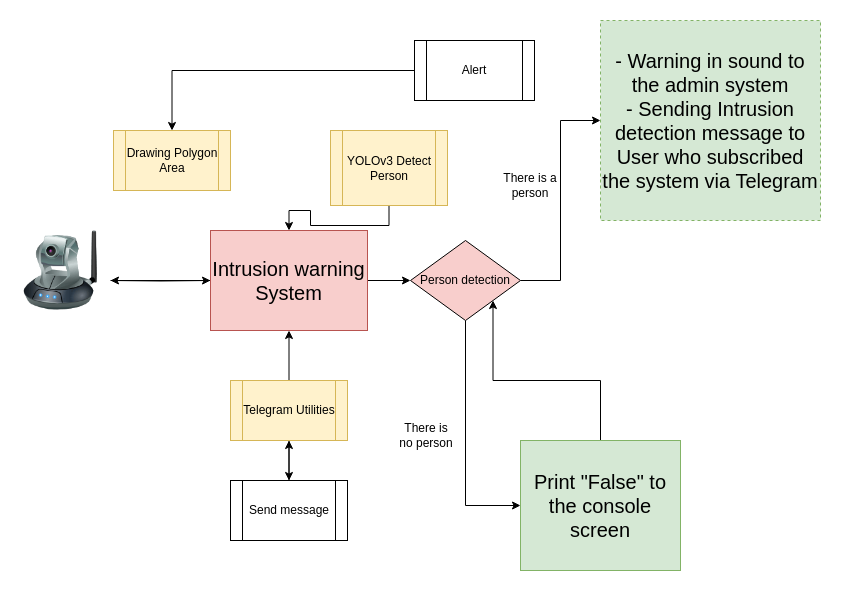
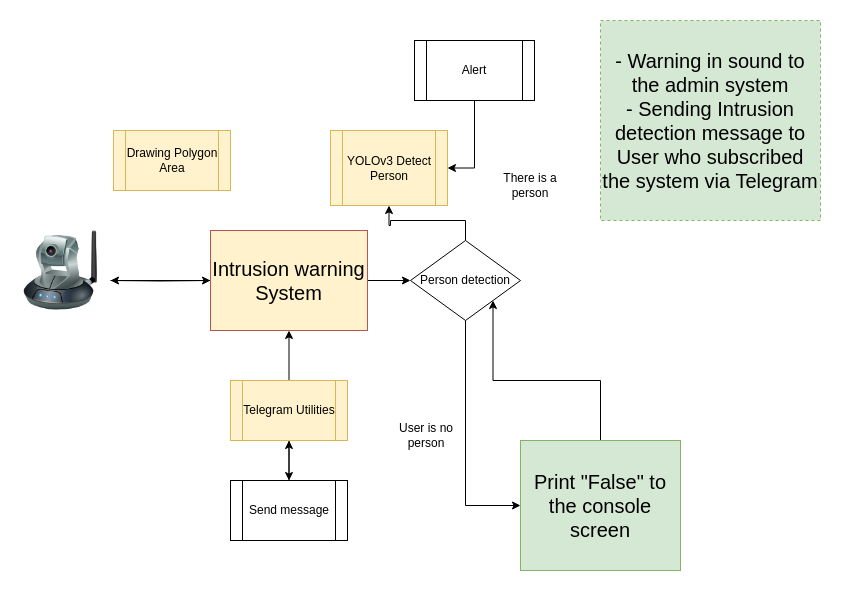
  <mxCell id="0" />
  <mxCell id="1" parent="0" />
  <mxCell id="2" style="edgeStyle=orthogonalEdgeStyle;rounded=0;orthogonalLoop=1;jettySize=auto;html=1;" parent="1" target="6" edge="1"><mxGeometry relative="1" as="geometry"><mxPoint x="110" y="280" as="sourcePoint" /></mxGeometry></mxCell>
  <mxCell id="3" value="" style="image;html=1;image=img/lib/clip_art/networking/Ip_Camera_128x128.png" parent="1" vertex="1"><mxGeometry x="20" y="230" width="80" height="80" as="geometry" /></mxCell>
  <mxCell id="4" style="edgeStyle=orthogonalEdgeStyle;rounded=0;orthogonalLoop=1;jettySize=auto;html=1;entryX=1;entryY=0.5;entryDx=0;entryDy=0;" parent="1" source="6" edge="1"><mxGeometry relative="1" as="geometry"><mxPoint x="110" y="280" as="targetPoint" /></mxGeometry></mxCell>
  <mxCell id="5" style="edgeStyle=orthogonalEdgeStyle;rounded=0;orthogonalLoop=1;jettySize=auto;html=1;entryX=0;entryY=0.5;entryDx=0;entryDy=0;" parent="1" source="6" target="19" edge="1"><mxGeometry relative="1" as="geometry" /></mxCell>
- <mxCell id="6" value="&lt;font style=&quot;font-size: 20px;&quot;&gt;Intrusion warning System&lt;/font&gt;" style="rounded=0;whiteSpace=wrap;html=1;fillColor=#f8cecc;strokeColor=#b85450;" parent="1" vertex="1"><mxGeometry x="210" y="230" width="157" height="100" as="geometry" /></mxCell>
- <mxCell id="7" style="edgeStyle=orthogonalEdgeStyle;rounded=0;orthogonalLoop=1;jettySize=auto;html=1;entryX=0.5;entryY=0;entryDx=0;entryDy=0;" parent="1" source="8" target="6" edge="1"><mxGeometry relative="1" as="geometry" /></mxCell>
+ <mxCell id="6" value="&lt;font style=&quot;font-size: 20px;&quot;&gt;Intrusion warning System&lt;/font&gt;" style="rounded=0;whiteSpace=wrap;html=1;fillColor=#fff2cc;strokeColor=#b85450;" parent="1" vertex="1"><mxGeometry x="210" y="230" width="157" height="100" as="geometry" /></mxCell>
  <mxCell id="8" value="YOLOv3 Detect Person" style="shape=process;whiteSpace=wrap;html=1;backgroundOutline=1;fillColor=#fff2cc;strokeColor=#d6b656;" parent="1" vertex="1"><mxGeometry x="330" y="130" width="117" height="75" as="geometry" /></mxCell>
  <mxCell id="9" style="edgeStyle=orthogonalEdgeStyle;rounded=0;orthogonalLoop=1;jettySize=auto;html=1;" parent="1" source="11" target="6" edge="1"><mxGeometry relative="1" as="geometry" /></mxCell>
  <mxCell id="10" value="" style="edgeStyle=orthogonalEdgeStyle;rounded=0;orthogonalLoop=1;jettySize=auto;html=1;" edge="1" parent="1" source="11" target="16"><mxGeometry relative="1" as="geometry" /></mxCell>
  <mxCell id="11" value="Telegram Utilities" style="shape=process;whiteSpace=wrap;html=1;backgroundOutline=1;fillColor=#fff2cc;strokeColor=#d6b656;" parent="1" vertex="1"><mxGeometry x="230" y="380" width="117" height="60" as="geometry" /></mxCell>
  <mxCell id="12" value="&lt;font style=&quot;font-size: 20px;&quot;&gt;- Warning in sound to the admin system&lt;br&gt;- Sending&amp;nbsp;Intrusion detection message to User who subscribed the system via Telegram&lt;br&gt;&lt;/font&gt;" style="rounded=0;whiteSpace=wrap;html=1;fillColor=#d5e8d4;strokeColor=#82b366;dashed=1;" parent="1" vertex="1"><mxGeometry x="600" y="20" width="220" height="200" as="geometry" /></mxCell>
- <mxCell id="13" style="edgeStyle=orthogonalEdgeStyle;rounded=0;orthogonalLoop=1;jettySize=auto;html=1;" parent="1" source="14" target="24" edge="1"><mxGeometry relative="1" as="geometry" /></mxCell>
+ <mxCell id="13" style="edgeStyle=orthogonalEdgeStyle;rounded=0;orthogonalLoop=1;jettySize=auto;html=1;entryX=1;entryY=0.5;entryDx=0;entryDy=0;" parent="1" source="14" target="8" edge="1"><mxGeometry relative="1" as="geometry" /></mxCell>
  <mxCell id="14" value="Alert" style="shape=process;whiteSpace=wrap;html=1;backgroundOutline=1;" parent="1" vertex="1"><mxGeometry x="414" y="40" width="120" height="60" as="geometry" /></mxCell>
  <mxCell id="15" value="" style="edgeStyle=orthogonalEdgeStyle;rounded=0;orthogonalLoop=1;jettySize=auto;html=1;" edge="1" parent="1" source="16" target="11"><mxGeometry relative="1" as="geometry" /></mxCell>
  <mxCell id="16" value="Send message" style="shape=process;whiteSpace=wrap;html=1;backgroundOutline=1;" parent="1" vertex="1"><mxGeometry x="230" y="480" width="117" height="60" as="geometry" /></mxCell>
- <mxCell id="17" style="edgeStyle=orthogonalEdgeStyle;rounded=0;orthogonalLoop=1;jettySize=auto;html=1;entryX=0;entryY=0.5;entryDx=0;entryDy=0;" parent="1" source="19" target="12" edge="1"><mxGeometry relative="1" as="geometry" /></mxCell>
+ <mxCell id="17" style="edgeStyle=orthogonalEdgeStyle;rounded=0;orthogonalLoop=1;jettySize=auto;html=1;" parent="1" source="19" target="8" edge="1"><mxGeometry relative="1" as="geometry" /></mxCell>
  <mxCell id="18" style="edgeStyle=orthogonalEdgeStyle;rounded=0;orthogonalLoop=1;jettySize=auto;html=1;entryX=0;entryY=0.5;entryDx=0;entryDy=0;" parent="1" source="19" target="23" edge="1"><mxGeometry relative="1" as="geometry" /></mxCell>
- <mxCell id="19" value="Person detection" style="rhombus;whiteSpace=wrap;html=1;fillColor=#f8cecc;" parent="1" vertex="1"><mxGeometry x="410" y="240" width="110" height="80" as="geometry" /></mxCell>
+ <mxCell id="19" value="Person detection" style="rhombus;whiteSpace=wrap;html=1;" parent="1" vertex="1"><mxGeometry x="410" y="240" width="110" height="80" as="geometry" /></mxCell>
  <mxCell id="20" value="There is a person" style="text;html=1;strokeColor=none;fillColor=none;align=center;verticalAlign=middle;whiteSpace=wrap;rounded=0;" parent="1" vertex="1"><mxGeometry x="500" y="170" width="60" height="30" as="geometry" /></mxCell>
- <mxCell id="21" value="There is no person" style="text;html=1;strokeColor=none;fillColor=none;align=center;verticalAlign=middle;whiteSpace=wrap;rounded=0;" parent="1" vertex="1"><mxGeometry x="396" y="420" width="60" height="30" as="geometry" /></mxCell>
+ <mxCell id="21" value="User is no person" style="text;html=1;strokeColor=none;fillColor=none;align=center;verticalAlign=middle;whiteSpace=wrap;rounded=0;" parent="1" vertex="1"><mxGeometry x="396" y="420" width="60" height="30" as="geometry" /></mxCell>
  <mxCell id="22" style="edgeStyle=orthogonalEdgeStyle;rounded=0;orthogonalLoop=1;jettySize=auto;html=1;entryX=1;entryY=1;entryDx=0;entryDy=0;" parent="1" source="23" target="19" edge="1"><mxGeometry relative="1" as="geometry" /></mxCell>
  <mxCell id="23" value="&lt;font style=&quot;font-size: 20px;&quot;&gt;Print &quot;False&quot; to the console screen&lt;/font&gt;" style="rounded=0;whiteSpace=wrap;html=1;fillColor=#d5e8d4;strokeColor=#82b366;" parent="1" vertex="1"><mxGeometry x="520" y="440" width="160" height="130" as="geometry" /></mxCell>
  <mxCell id="24" value="Drawing Polygon Area" style="shape=process;whiteSpace=wrap;html=1;backgroundOutline=1;fillColor=#fff2cc;strokeColor=#d6b656;" parent="1" vertex="1"><mxGeometry x="113" y="130" width="117" height="60" as="geometry" /></mxCell>
